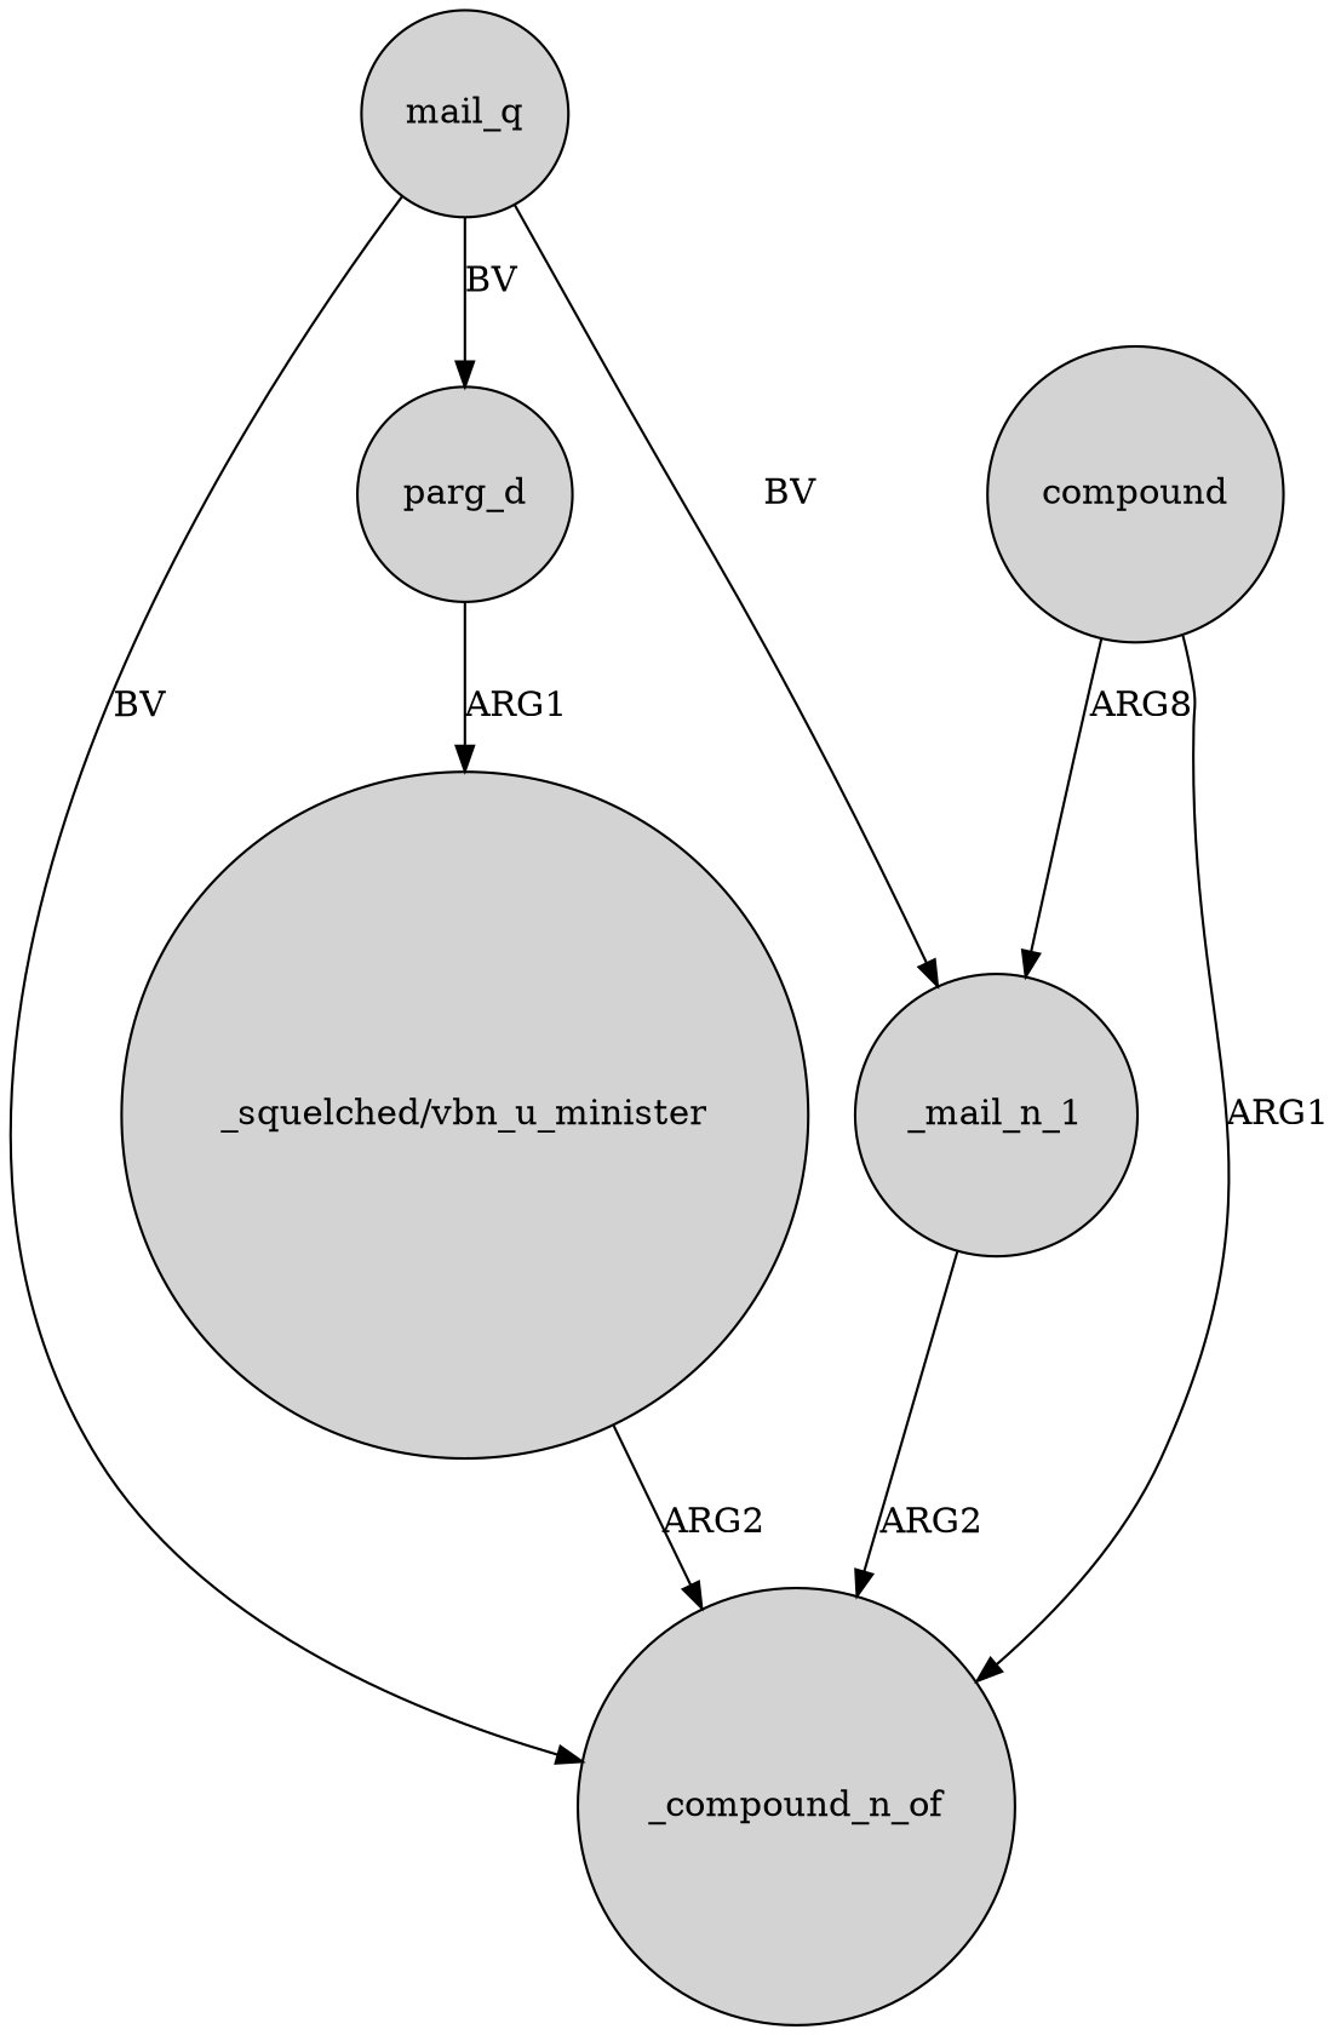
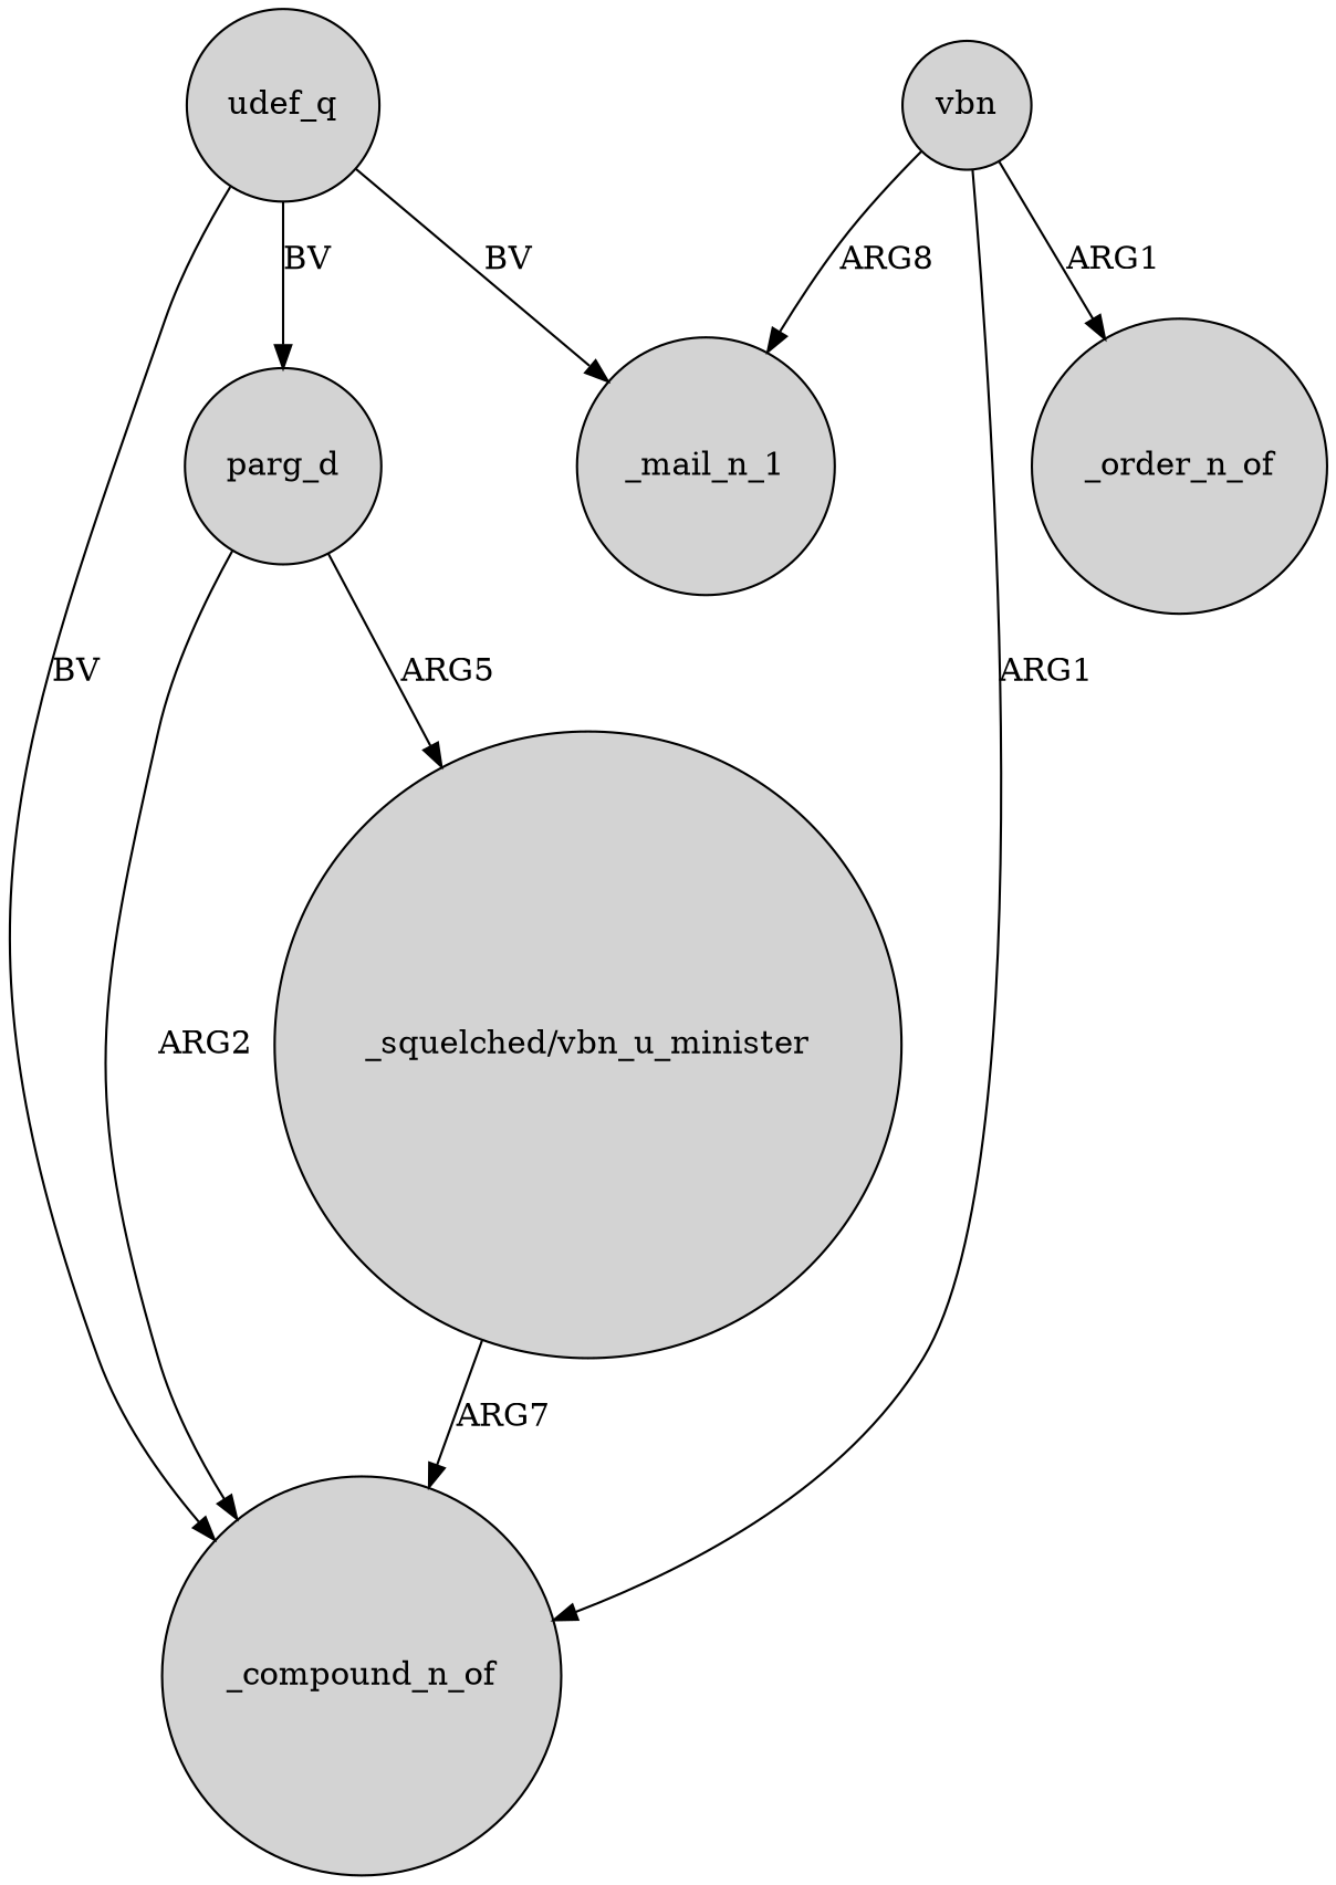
  digraph {
    node [shape=circle style=filled]
    n1 [label=_compound_n_of]
    parg_d
    n3 [label="_squelched/vbn_u_minister"]
-   compound
+   compound [label=vbn]
    _mail_n_1
-   udef_q [label=mail_q]
-   _mail_n_1 -> n1 [label=ARG2]
-   parg_d -> n3 [label=ARG1]
-   n3 -> n1 [label=ARG2]
+   _order_n_of
+   udef_q
+   parg_d -> n1 [label=ARG2]
+   parg_d -> n3 [label=ARG5]
+   n3 -> n1 [label=ARG7]
    compound -> n1 [label=ARG1]
    compound -> _mail_n_1 [label=ARG8]
+   compound -> _order_n_of [label=ARG1]
    udef_q -> n1 [label=BV]
    udef_q -> parg_d [label=BV]
    udef_q -> _mail_n_1 [label=BV]
  }
